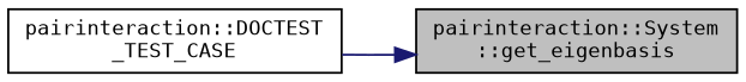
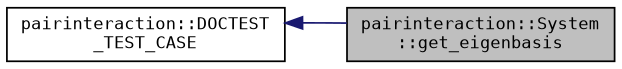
  digraph {
    rankdir=RL
    fontname="DejaVu Sans Mono"
    node [color=black fontname="DejaVu Sans Mono" fontsize=10 shape=record]
    n1 [fillcolor=grey75 fontcolor=black height=0.2 label="pairinteraction::System\l::get_eigenbasis" style=filled width=0.4]
    n2 [height=0.2 label="pairinteraction::DOCTEST\l_TEST_CASE" width=0.4]
-   n1 -> n2 [color=midnightblue dir=back fontname="DejaVu Sans Mono" fontsize=10 labelfontname=Helvetica labelfontsize=10 style=solid]
+   n2 -> n1 [color=midnightblue dir=back fontname="DejaVu Sans Mono" fontsize=10 labelfontname=Helvetica labelfontsize=10 style=solid]
  }
